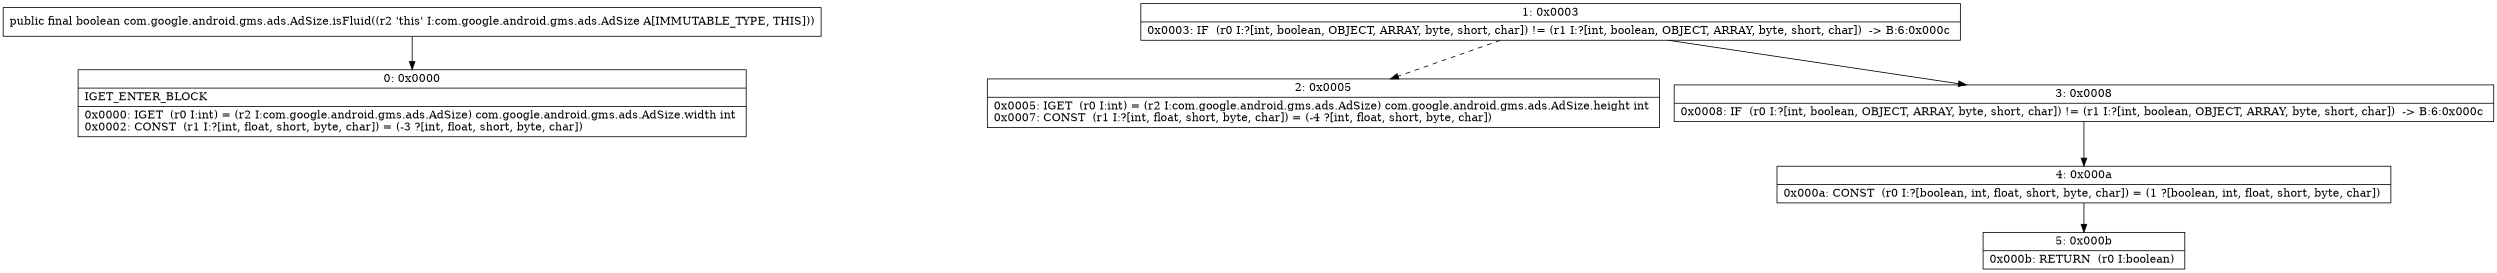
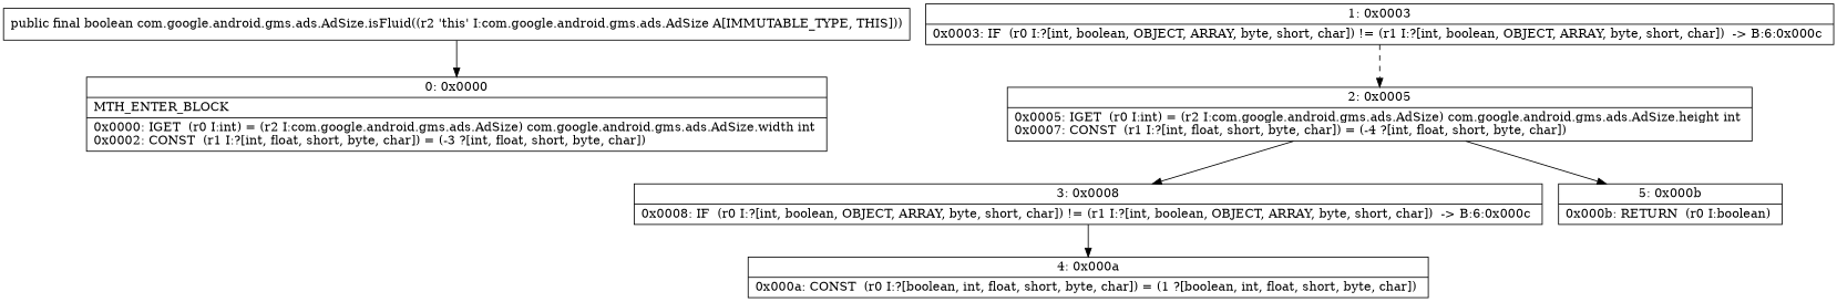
  digraph {
    node [shape=record]
-   n1 [label="{0\:\ 0x0000|IGET_ENTER_BLOCK\l|0x0000: IGET  (r0 I:int) = (r2 I:com.google.android.gms.ads.AdSize) com.google.android.gms.ads.AdSize.width int \l0x0002: CONST  (r1 I:?[int, float, short, byte, char]) = (\-3 ?[int, float, short, byte, char]) \l}"]
+   n1 [label="{0\:\ 0x0000|MTH_ENTER_BLOCK\l|0x0000: IGET  (r0 I:int) = (r2 I:com.google.android.gms.ads.AdSize) com.google.android.gms.ads.AdSize.width int \l0x0002: CONST  (r1 I:?[int, float, short, byte, char]) = (\-3 ?[int, float, short, byte, char]) \l}"]
    n2 [label="{1\:\ 0x0003|0x0003: IF  (r0 I:?[int, boolean, OBJECT, ARRAY, byte, short, char]) != (r1 I:?[int, boolean, OBJECT, ARRAY, byte, short, char])  \-\> B:6:0x000c \l}"]
    n3 [label="{2\:\ 0x0005|0x0005: IGET  (r0 I:int) = (r2 I:com.google.android.gms.ads.AdSize) com.google.android.gms.ads.AdSize.height int \l0x0007: CONST  (r1 I:?[int, float, short, byte, char]) = (\-4 ?[int, float, short, byte, char]) \l}"]
    n4 [label="{3\:\ 0x0008|0x0008: IF  (r0 I:?[int, boolean, OBJECT, ARRAY, byte, short, char]) != (r1 I:?[int, boolean, OBJECT, ARRAY, byte, short, char])  \-\> B:6:0x000c \l}"]
    n5 [label="{4\:\ 0x000a|0x000a: CONST  (r0 I:?[boolean, int, float, short, byte, char]) = (1 ?[boolean, int, float, short, byte, char]) \l}"]
    n6 [label="{5\:\ 0x000b|0x000b: RETURN  (r0 I:boolean) \l}"]
    n7 [label="{public final boolean com.google.android.gms.ads.AdSize.isFluid((r2 'this' I:com.google.android.gms.ads.AdSize A[IMMUTABLE_TYPE, THIS])) }"]
    n2 -> n3 [style=dashed]
-   n2 -> n4
+   n3 -> n4
    n4 -> n5 [style=solid]
-   n5 -> n6
+   n3 -> n6
    n7 -> n1
  }
